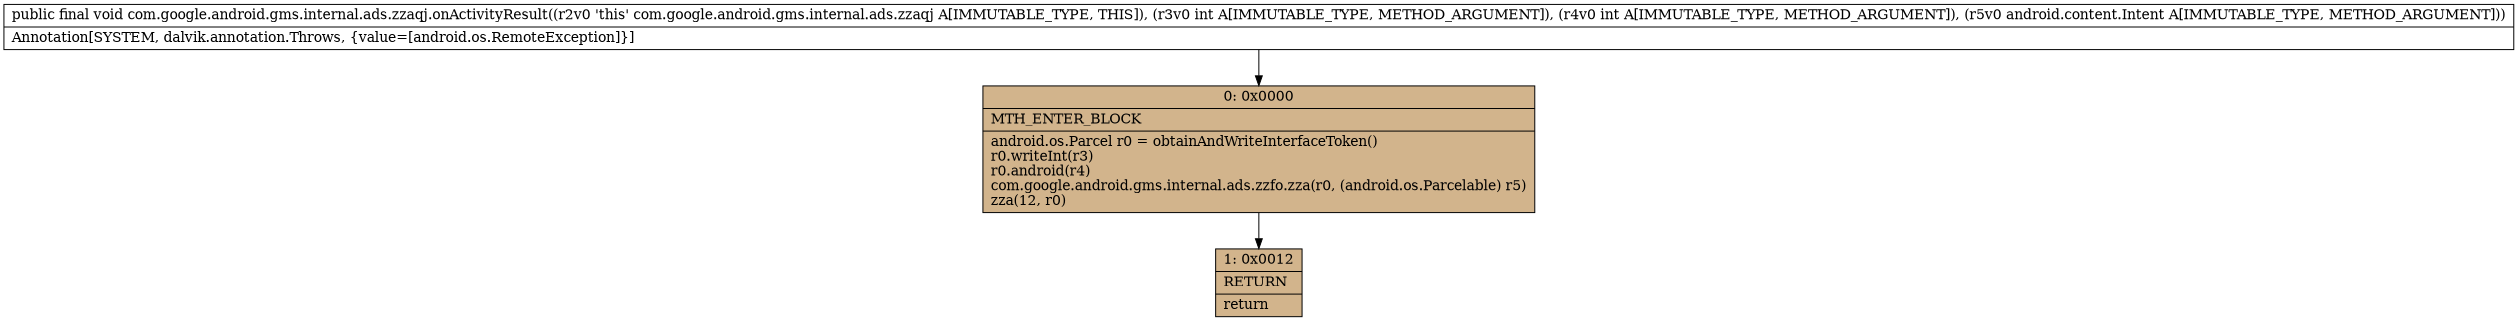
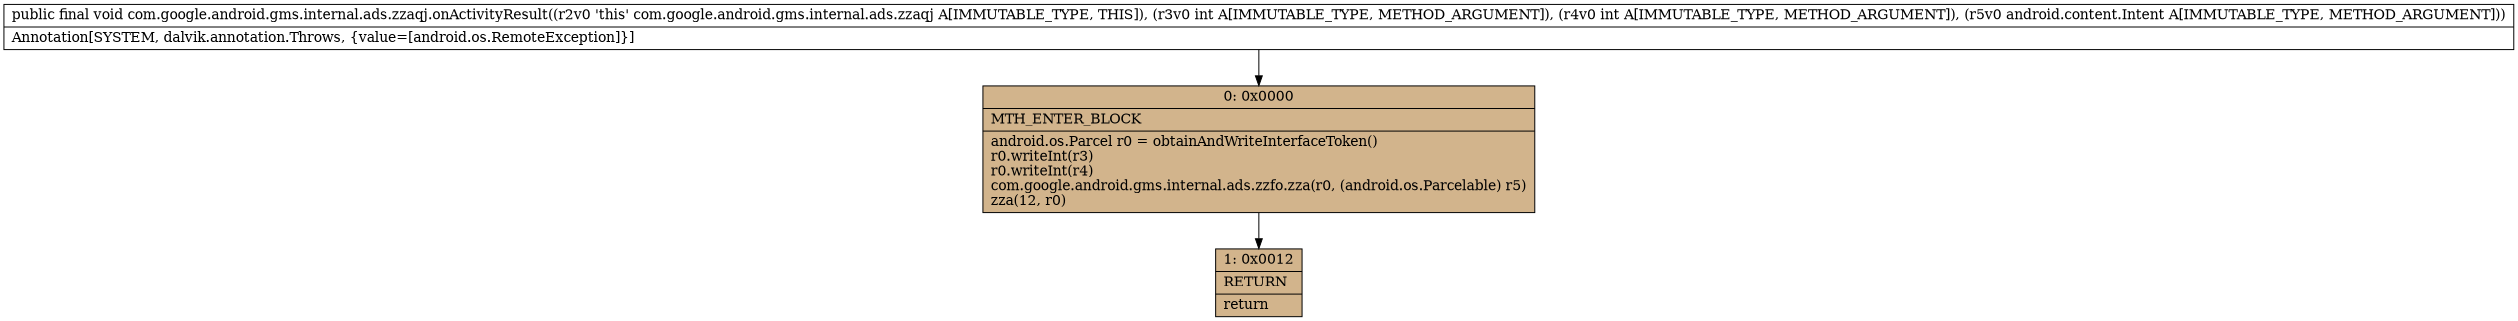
  digraph {
    fontname="DejaVu Serif"
    node [shape=record style=filled fillcolor=tan fontname="DejaVu Serif"]
    edge [fontname="DejaVu Serif"]
-   n1 [label="{0\:\ 0x0000|MTH_ENTER_BLOCK\l|android.os.Parcel r0 = obtainAndWriteInterfaceToken()\lr0.writeInt(r3)\lr0.android(r4)\lcom.google.android.gms.internal.ads.zzfo.zza(r0, (android.os.Parcelable) r5)\lzza(12, r0)\l}"]
+   n1 [label="{0\:\ 0x0000|MTH_ENTER_BLOCK\l|android.os.Parcel r0 = obtainAndWriteInterfaceToken()\lr0.writeInt(r3)\lr0.writeInt(r4)\lcom.google.android.gms.internal.ads.zzfo.zza(r0, (android.os.Parcelable) r5)\lzza(12, r0)\l}"]
    n2 [label="{1\:\ 0x0012|RETURN\l|return\l}"]
    n3 [label="{public final void com.google.android.gms.internal.ads.zzaqj.onActivityResult((r2v0 'this' com.google.android.gms.internal.ads.zzaqj A[IMMUTABLE_TYPE, THIS]), (r3v0 int A[IMMUTABLE_TYPE, METHOD_ARGUMENT]), (r4v0 int A[IMMUTABLE_TYPE, METHOD_ARGUMENT]), (r5v0 android.content.Intent A[IMMUTABLE_TYPE, METHOD_ARGUMENT]))  | Annotation[SYSTEM, dalvik.annotation.Throws, \{value=[android.os.RemoteException]\}]\l}" fillcolor=white]
    n1 -> n2
    n3 -> n1
  }
